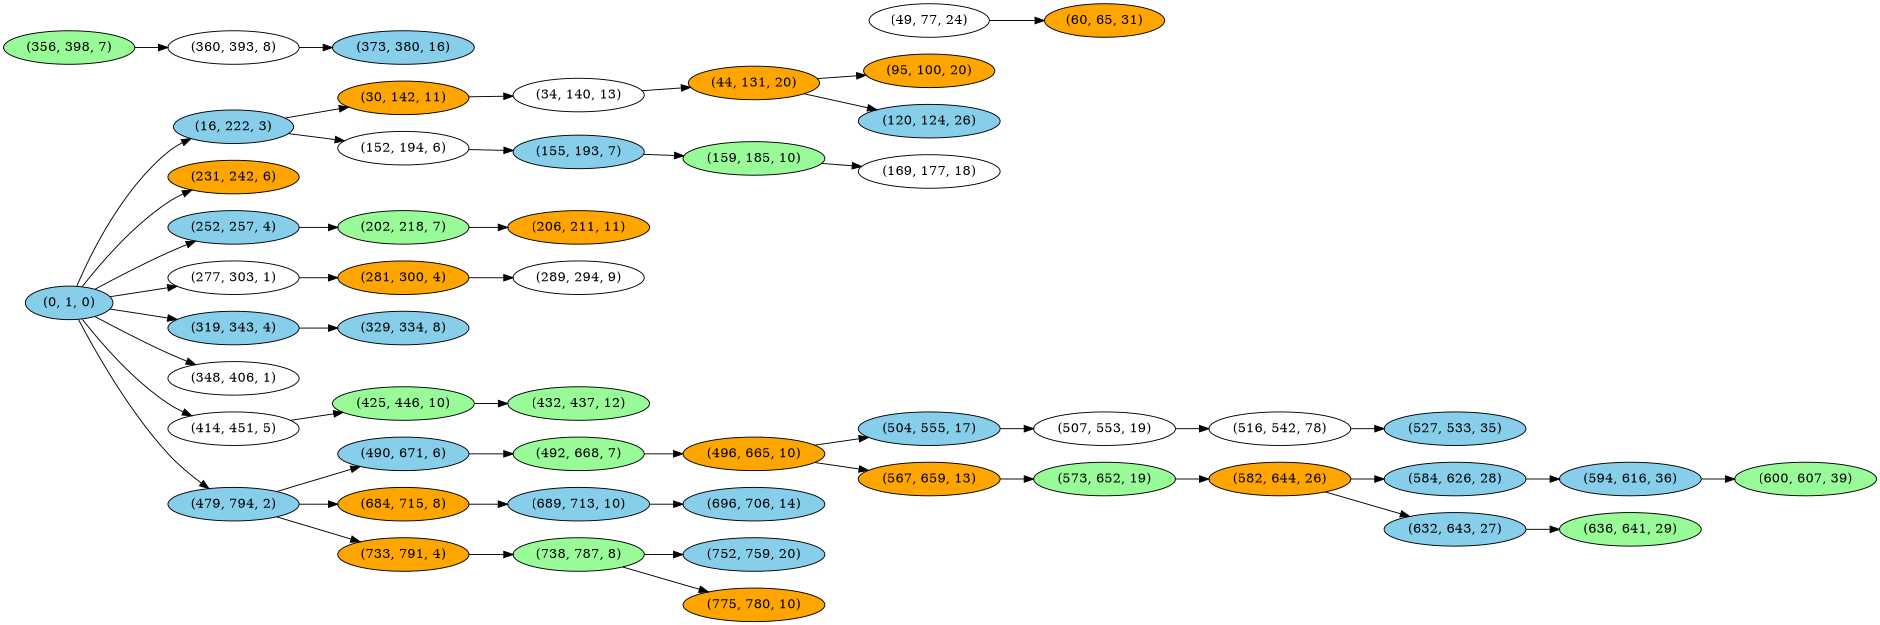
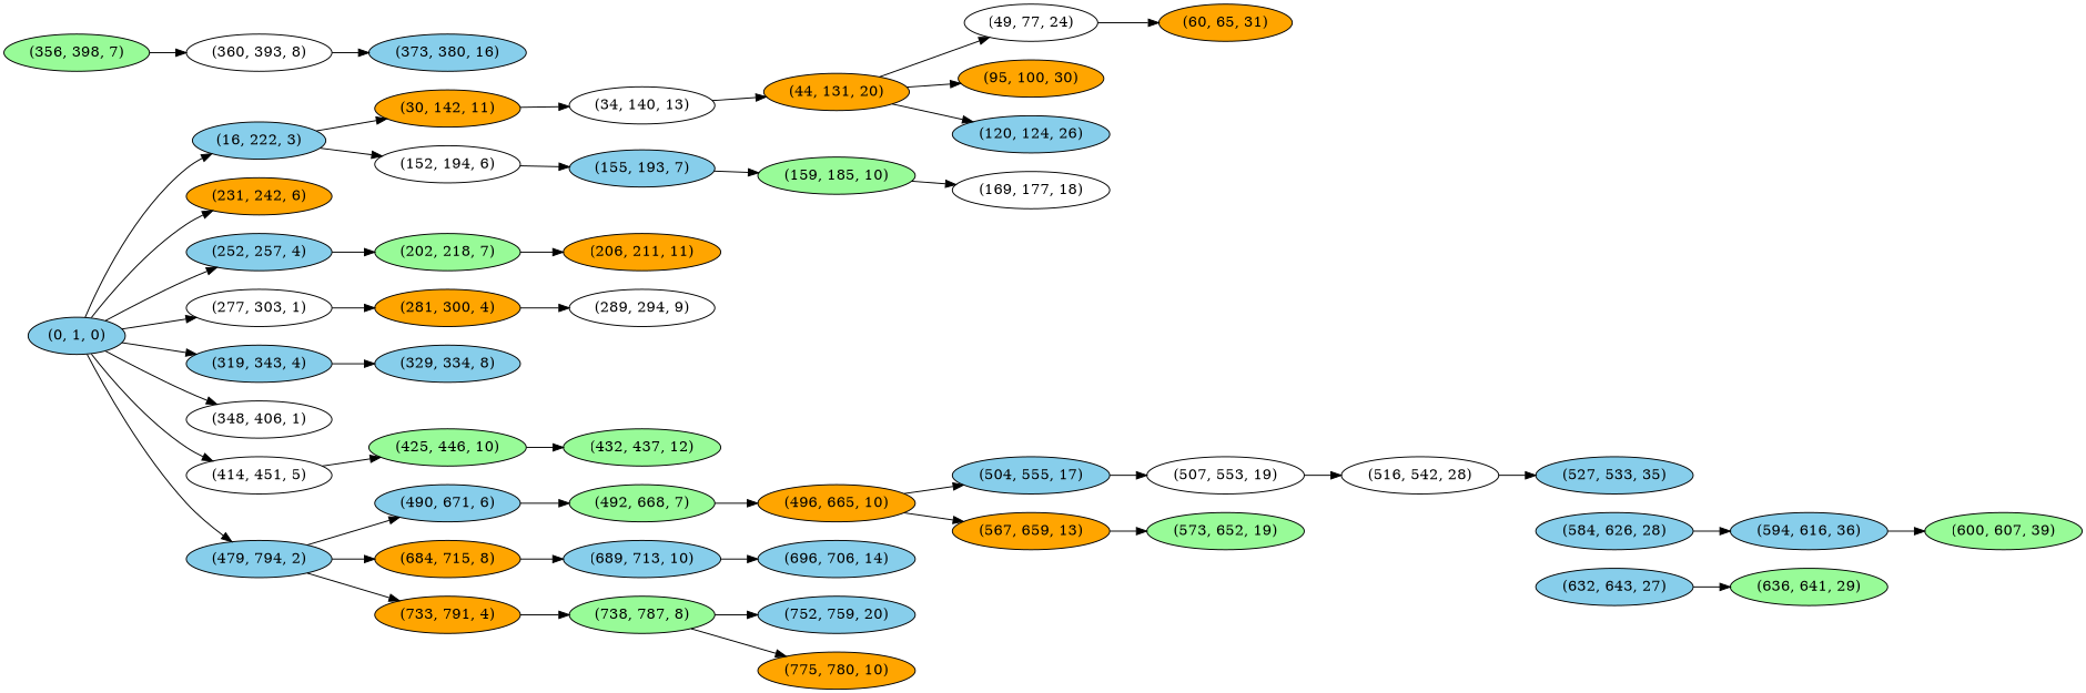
  digraph {
    rankdir=LR
    node [fillcolor=skyblue style=filled]
    n1 [label="(0, 1, 0)"]
    "(16, 222, 3)"
    "(231, 242, 6)" [fillcolor=orange]
    "(252, 257, 4)"
    "(277, 303, 1)" [fillcolor=white]
    "(319, 343, 4)"
    "(348, 406, 1)" [fillcolor=white]
    "(414, 451, 5)" [fillcolor=white]
    "(479, 794, 2)"
    "(30, 142, 11)" [fillcolor=orange]
    "(152, 194, 6)" [fillcolor=white]
    "(202, 218, 7)" [fillcolor=palegreen]
    "(281, 300, 4)" [fillcolor=orange]
    "(329, 334, 8)"
    "(425, 446, 10)" [fillcolor=palegreen]
    "(490, 671, 6)"
    "(684, 715, 8)" [fillcolor=orange]
    "(733, 791, 4)" [fillcolor=orange]
    "(34, 140, 13)" [fillcolor=white]
    "(155, 193, 7)"
    "(206, 211, 11)" [fillcolor=orange]
    "(44, 131, 20)" [fillcolor=orange]
    "(49, 77, 24)" [fillcolor=white]
-   "(95, 100, 30)" [fillcolor=orange label="(95, 100, 20)"]
+   "(95, 100, 30)" [fillcolor=orange]
    "(120, 124, 26)"
    "(60, 65, 31)" [fillcolor=orange]
    "(159, 185, 10)" [fillcolor=palegreen]
    "(169, 177, 18)" [fillcolor=white]
    "(289, 294, 9)" [fillcolor=white]
    "(356, 398, 7)" [fillcolor=palegreen]
    "(360, 393, 8)" [fillcolor=white]
    "(373, 380, 16)"
    "(432, 437, 12)" [fillcolor=palegreen]
    "(492, 668, 7)" [fillcolor=palegreen]
    "(689, 713, 10)"
    "(738, 787, 8)" [fillcolor=palegreen]
    "(496, 665, 10)" [fillcolor=orange]
    "(504, 555, 17)"
    "(567, 659, 13)" [fillcolor=orange]
    "(507, 553, 19)" [fillcolor=white]
    "(573, 652, 19)" [fillcolor=palegreen]
-   "(516, 542, 28)" [fillcolor=white label="(516, 542, 78)"]
+   "(516, 542, 28)" [fillcolor=white]
    "(527, 533, 35)"
-   "(582, 644, 26)" [fillcolor=orange]
    "(584, 626, 28)"
    "(632, 643, 27)"
    "(594, 616, 36)"
    "(636, 641, 29)" [fillcolor=palegreen]
    "(600, 607, 39)" [fillcolor=palegreen]
    "(696, 706, 14)"
    "(752, 759, 20)"
    "(775, 780, 10)" [fillcolor=orange]
    n1 -> "(16, 222, 3)"
    n1 -> "(231, 242, 6)"
    n1 -> "(252, 257, 4)"
    n1 -> "(277, 303, 1)"
    n1 -> "(319, 343, 4)"
    n1 -> "(348, 406, 1)"
    n1 -> "(414, 451, 5)"
    n1 -> "(479, 794, 2)"
    "(16, 222, 3)" -> "(30, 142, 11)"
    "(16, 222, 3)" -> "(152, 194, 6)"
    "(252, 257, 4)" -> "(202, 218, 7)"
    "(277, 303, 1)" -> "(281, 300, 4)"
    "(319, 343, 4)" -> "(329, 334, 8)"
    "(414, 451, 5)" -> "(425, 446, 10)"
    "(479, 794, 2)" -> "(490, 671, 6)"
    "(479, 794, 2)" -> "(684, 715, 8)"
    "(479, 794, 2)" -> "(733, 791, 4)"
    "(30, 142, 11)" -> "(34, 140, 13)"
    "(152, 194, 6)" -> "(155, 193, 7)"
    "(202, 218, 7)" -> "(206, 211, 11)"
    "(281, 300, 4)" -> "(289, 294, 9)"
    "(425, 446, 10)" -> "(432, 437, 12)"
    "(490, 671, 6)" -> "(492, 668, 7)"
    "(684, 715, 8)" -> "(689, 713, 10)"
    "(733, 791, 4)" -> "(738, 787, 8)"
    "(34, 140, 13)" -> "(44, 131, 20)"
    "(155, 193, 7)" -> "(159, 185, 10)"
+   "(44, 131, 20)" -> "(49, 77, 24)"
    "(44, 131, 20)" -> "(95, 100, 30)"
    "(44, 131, 20)" -> "(120, 124, 26)"
    "(49, 77, 24)" -> "(60, 65, 31)"
    "(159, 185, 10)" -> "(169, 177, 18)"
    "(356, 398, 7)" -> "(360, 393, 8)"
    "(360, 393, 8)" -> "(373, 380, 16)"
    "(492, 668, 7)" -> "(496, 665, 10)"
    "(689, 713, 10)" -> "(696, 706, 14)"
    "(738, 787, 8)" -> "(752, 759, 20)"
    "(738, 787, 8)" -> "(775, 780, 10)"
    "(496, 665, 10)" -> "(504, 555, 17)"
    "(496, 665, 10)" -> "(567, 659, 13)"
    "(504, 555, 17)" -> "(507, 553, 19)"
    "(567, 659, 13)" -> "(573, 652, 19)"
    "(507, 553, 19)" -> "(516, 542, 28)"
-   "(573, 652, 19)" -> "(582, 644, 26)"
    "(516, 542, 28)" -> "(527, 533, 35)"
-   "(582, 644, 26)" -> "(584, 626, 28)"
-   "(582, 644, 26)" -> "(632, 643, 27)"
    "(584, 626, 28)" -> "(594, 616, 36)"
    "(632, 643, 27)" -> "(636, 641, 29)"
    "(594, 616, 36)" -> "(600, 607, 39)"
  }
